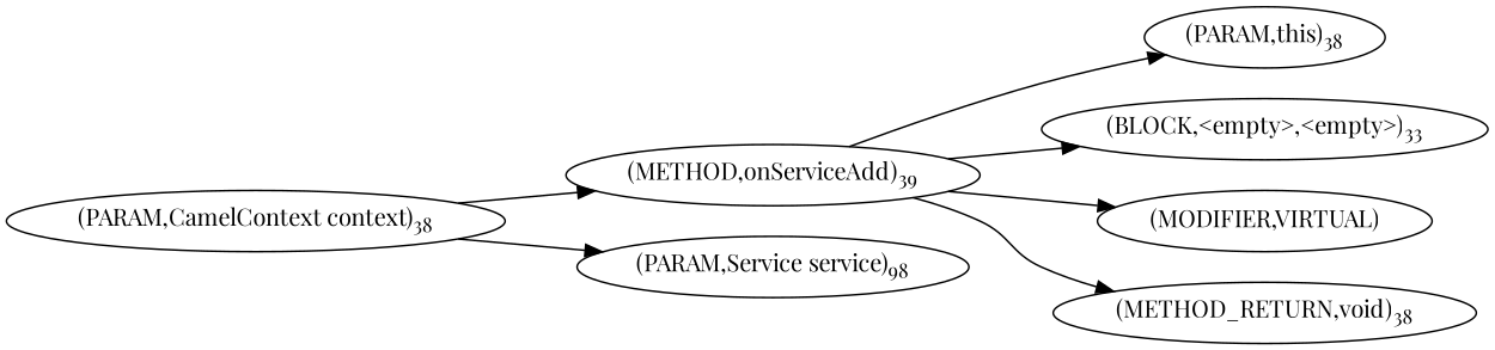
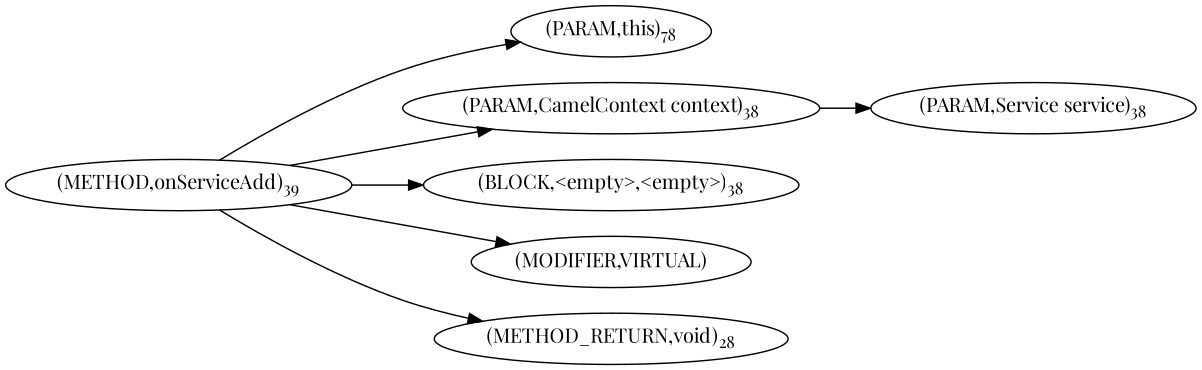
  digraph {
    fontname="Playfair Display"
    rankdir=LR
    node [fontname="Playfair Display"]
    edge [fontname="Playfair Display"]
    n1 [label=<(METHOD,onServiceAdd)<SUB>39</SUB>>]
-   n2 [label=<(PARAM,this)<SUB>38</SUB>>]
+   n2 [label=<(PARAM,this)<SUB>78</SUB>>]
    n3 [label=<(PARAM,CamelContext context)<SUB>38</SUB>>]
-   n4 [label=<(BLOCK,&lt;empty&gt;,&lt;empty&gt;)<SUB>33</SUB>>]
+   n4 [label=<(BLOCK,&lt;empty&gt;,&lt;empty&gt;)<SUB>38</SUB>>]
    n5 [label=<(MODIFIER,VIRTUAL)>]
-   n6 [label=<(METHOD_RETURN,void)<SUB>38</SUB>>]
-   n7 [label=<(PARAM,Service service)<SUB>98</SUB>>]
+   n6 [label=<(METHOD_RETURN,void)<SUB>28</SUB>>]
+   n7 [label=<(PARAM,Service service)<SUB>38</SUB>>]
    n1 -> n2
-   n3 -> n1
+   n1 -> n3
    n1 -> n4
    n1 -> n5
    n1 -> n6
    n3 -> n7
  }
